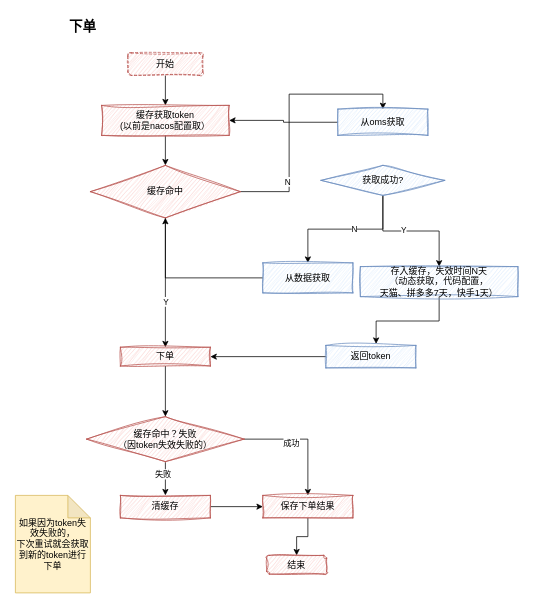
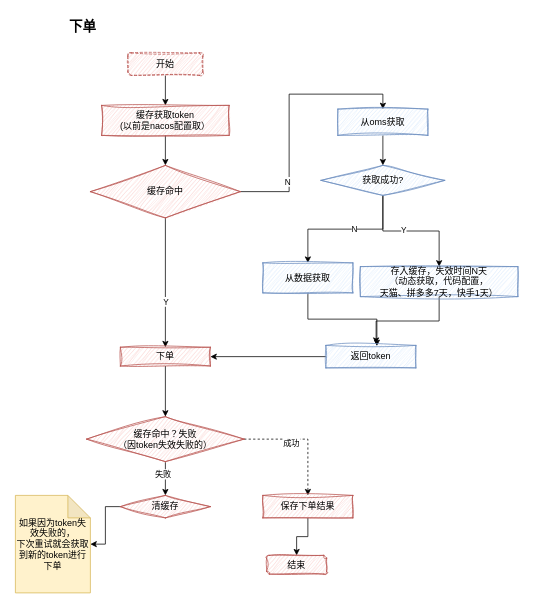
  <mxCell id="0" />
  <mxCell id="1" parent="0" />
  <mxCell id="2" value="&lt;b&gt;&lt;font style=&quot;font-size: 18px;&quot;&gt;下单&lt;/font&gt;&lt;/b&gt;" style="text;html=1;strokeColor=none;fillColor=none;align=center;verticalAlign=middle;whiteSpace=wrap;rounded=0;" parent="1" vertex="1"><mxGeometry x="80" y="20" width="60" height="30" as="geometry" /></mxCell>
  <mxCell id="3" style="edgeStyle=orthogonalEdgeStyle;rounded=0;orthogonalLoop=1;jettySize=auto;html=1;" parent="1" source="4" target="6" edge="1"><mxGeometry relative="1" as="geometry" /></mxCell>
  <mxCell id="4" value="开始" style="rounded=1;whiteSpace=wrap;html=1;sketch=1;curveFitting=1;jiggle=2;fillColor=#f8cecc;strokeColor=#b85450;dashed=1;" parent="1" vertex="1"><mxGeometry x="170" y="70" width="100" height="30" as="geometry" /></mxCell>
  <mxCell id="5" value="" style="edgeStyle=orthogonalEdgeStyle;rounded=0;orthogonalLoop=1;jettySize=auto;html=1;" parent="1" source="6" target="11" edge="1"><mxGeometry relative="1" as="geometry" /></mxCell>
  <mxCell id="6" value="缓存获取token&lt;br&gt;(以前是nacos配置取）" style="rounded=0;whiteSpace=wrap;html=1;sketch=1;curveFitting=1;jiggle=2;fillColor=#f8cecc;strokeColor=#b85450;" parent="1" vertex="1"><mxGeometry x="135" y="140" width="170" height="40" as="geometry" /></mxCell>
  <mxCell id="7" value="" style="edgeStyle=orthogonalEdgeStyle;rounded=0;orthogonalLoop=1;jettySize=auto;html=1;" parent="1" source="11" target="13" edge="1"><mxGeometry relative="1" as="geometry" /></mxCell>
  <mxCell id="8" value="Y" style="edgeLabel;html=1;align=center;verticalAlign=middle;resizable=0;points=[];" parent="7" vertex="1" connectable="0"><mxGeometry x="0.287" relative="1" as="geometry"><mxPoint as="offset" /></mxGeometry></mxCell>
  <mxCell id="9" style="edgeStyle=orthogonalEdgeStyle;rounded=0;orthogonalLoop=1;jettySize=auto;html=1;entryX=0.5;entryY=0;entryDx=0;entryDy=0;" parent="1" source="11" target="23" edge="1"><mxGeometry relative="1" as="geometry" /></mxCell>
  <mxCell id="10" value="N" style="edgeLabel;html=1;align=center;verticalAlign=middle;resizable=0;points=[];" parent="9" vertex="1" connectable="0"><mxGeometry x="-0.535" y="3" relative="1" as="geometry"><mxPoint as="offset" /></mxGeometry></mxCell>
  <mxCell id="11" value="缓存命中" style="rhombus;whiteSpace=wrap;html=1;rounded=0;fillColor=#f8cecc;strokeColor=#b85450;sketch=1;curveFitting=1;jiggle=2;" parent="1" vertex="1"><mxGeometry x="120" y="220" width="200" height="70" as="geometry" /></mxCell>
  <mxCell id="12" value="" style="edgeStyle=orthogonalEdgeStyle;rounded=0;orthogonalLoop=1;jettySize=auto;html=1;" parent="1" source="13" target="19" edge="1"><mxGeometry relative="1" as="geometry" /></mxCell>
  <mxCell id="13" value="下单" style="whiteSpace=wrap;html=1;rounded=0;fillColor=#f8cecc;strokeColor=#b85450;shadow=0;sketch=1;curveFitting=1;jiggle=2;" parent="1" vertex="1"><mxGeometry x="160" y="462.5" width="120" height="25" as="geometry" /></mxCell>
  <mxCell id="14" value="" style="edgeStyle=orthogonalEdgeStyle;rounded=0;orthogonalLoop=1;jettySize=auto;html=1;" parent="1" source="19" target="21" edge="1"><mxGeometry relative="1" as="geometry" /></mxCell>
  <mxCell id="15" value="N" style="edgeLabel;html=1;align=center;verticalAlign=middle;resizable=0;points=[];" parent="14" vertex="1" connectable="0"><mxGeometry x="-0.269" relative="1" as="geometry"><mxPoint as="offset" /></mxGeometry></mxCell>
  <mxCell id="16" value="失败" style="edgeLabel;html=1;align=center;verticalAlign=middle;resizable=0;points=[];" parent="14" vertex="1" connectable="0"><mxGeometry x="-0.272" y="-4" relative="1" as="geometry"><mxPoint as="offset" /></mxGeometry></mxCell>
- <mxCell id="17" style="edgeStyle=orthogonalEdgeStyle;rounded=0;orthogonalLoop=1;jettySize=auto;html=1;entryX=0.5;entryY=0;entryDx=0;entryDy=0;" parent="1" source="19" target="36" edge="1"><mxGeometry relative="1" as="geometry" /></mxCell>
+ <mxCell id="17" style="edgeStyle=orthogonalEdgeStyle;rounded=0;orthogonalLoop=1;jettySize=auto;html=1;entryX=0.5;entryY=0;entryDx=0;entryDy=0;dashed=1;" parent="1" source="19" target="36" edge="1"><mxGeometry relative="1" as="geometry" /></mxCell>
  <mxCell id="18" value="成功" style="edgeLabel;html=1;align=center;verticalAlign=middle;resizable=0;points=[];" parent="17" vertex="1" connectable="0"><mxGeometry x="-0.225" y="-4" relative="1" as="geometry"><mxPoint as="offset" /></mxGeometry></mxCell>
  <mxCell id="19" value="缓存命中？失败&lt;br&gt;（因token失效失败的）" style="rhombus;whiteSpace=wrap;html=1;rounded=0;sketch=1;curveFitting=1;jiggle=2;fillColor=#f8cecc;strokeColor=#b85450;" parent="1" vertex="1"><mxGeometry x="115" y="555" width="210" height="60" as="geometry" /></mxCell>
- <mxCell id="20" style="edgeStyle=orthogonalEdgeStyle;rounded=0;orthogonalLoop=1;jettySize=auto;html=1;entryX=0;entryY=0.5;entryDx=0;entryDy=0;" parent="1" source="21" target="36" edge="1"><mxGeometry relative="1" as="geometry"><mxPoint x="340" y="675" as="targetPoint" /></mxGeometry></mxCell>
- <mxCell id="21" value="清缓存" style="whiteSpace=wrap;html=1;rounded=0;sketch=1;curveFitting=1;jiggle=2;fillColor=#f8cecc;strokeColor=#b85450;" parent="1" vertex="1"><mxGeometry x="160" y="660" width="120" height="30" as="geometry" /></mxCell>
- <mxCell id="22" value="" style="edgeStyle=orthogonalEdgeStyle;rounded=0;orthogonalLoop=1;jettySize=auto;html=1;" parent="1" source="23" target="6" edge="1"><mxGeometry relative="1" as="geometry" /></mxCell>
+ <mxCell id="20" style="edgeStyle=orthogonalEdgeStyle;rounded=0;orthogonalLoop=1;jettySize=auto;html=1;" parent="1" source="21" target="37" edge="1"><mxGeometry relative="1" as="geometry"><mxPoint x="340" y="675" as="targetPoint" /></mxGeometry></mxCell>
+ <mxCell id="21" value="清缓存" style="rhombus;whiteSpace=wrap;html=1;sketch=1;curveFitting=1;jiggle=2;fillColor=#f8cecc;strokeColor=#b85450;" parent="1" vertex="1"><mxGeometry x="160" y="660" width="120" height="30" as="geometry" /></mxCell>
+ <mxCell id="22" value="" style="edgeStyle=orthogonalEdgeStyle;rounded=0;orthogonalLoop=1;jettySize=auto;html=1;" parent="1" source="23" target="28" edge="1"><mxGeometry relative="1" as="geometry" /></mxCell>
  <mxCell id="23" value="从oms获取" style="whiteSpace=wrap;html=1;rounded=0;sketch=1;curveFitting=1;jiggle=2;fillColor=#dae8fc;strokeColor=#6c8ebf;" parent="1" vertex="1"><mxGeometry x="450" y="145" width="120" height="35" as="geometry" /></mxCell>
  <mxCell id="24" value="" style="edgeStyle=orthogonalEdgeStyle;rounded=0;orthogonalLoop=1;jettySize=auto;html=1;" parent="1" source="28" target="30" edge="1"><mxGeometry relative="1" as="geometry" /></mxCell>
  <mxCell id="25" value="N" style="edgeLabel;html=1;align=center;verticalAlign=middle;resizable=0;points=[];" parent="24" vertex="1" connectable="0"><mxGeometry x="-0.116" y="-1" relative="1" as="geometry"><mxPoint as="offset" /></mxGeometry></mxCell>
  <mxCell id="26" value="" style="edgeStyle=orthogonalEdgeStyle;rounded=0;orthogonalLoop=1;jettySize=auto;html=1;exitX=0.5;exitY=1;exitDx=0;exitDy=0;" parent="1" source="28" target="32" edge="1"><mxGeometry relative="1" as="geometry" /></mxCell>
  <mxCell id="27" value="Y" style="edgeLabel;html=1;align=center;verticalAlign=middle;resizable=0;points=[];" parent="26" vertex="1" connectable="0"><mxGeometry x="-0.122" y="1" relative="1" as="geometry"><mxPoint as="offset" /></mxGeometry></mxCell>
  <mxCell id="28" value="获取成功?" style="rhombus;whiteSpace=wrap;html=1;rounded=0;sketch=1;curveFitting=1;jiggle=2;fillColor=#dae8fc;strokeColor=#6c8ebf;" parent="1" vertex="1"><mxGeometry x="427.5" y="220" width="165" height="40" as="geometry" /></mxCell>
- <mxCell id="29" style="edgeStyle=orthogonalEdgeStyle;rounded=0;orthogonalLoop=1;jettySize=auto;html=1;" parent="1" source="30" target="11" edge="1"><mxGeometry relative="1" as="geometry" /></mxCell>
+ <mxCell id="29" style="edgeStyle=orthogonalEdgeStyle;rounded=0;orthogonalLoop=1;jettySize=auto;html=1;entryX=0.567;entryY=0.033;entryDx=0;entryDy=0;entryPerimeter=0;" parent="1" source="30" target="34" edge="1"><mxGeometry relative="1" as="geometry" /></mxCell>
  <mxCell id="30" value="从数据获取" style="whiteSpace=wrap;html=1;rounded=0;fillColor=#dae8fc;strokeColor=#6c8ebf;sketch=1;curveFitting=1;jiggle=2;" parent="1" vertex="1"><mxGeometry x="350" y="350" width="120" height="40" as="geometry" /></mxCell>
  <mxCell id="31" style="edgeStyle=orthogonalEdgeStyle;rounded=0;orthogonalLoop=1;jettySize=auto;html=1;entryX=0.558;entryY=-0.067;entryDx=0;entryDy=0;entryPerimeter=0;" parent="1" source="32" target="34" edge="1"><mxGeometry relative="1" as="geometry" /></mxCell>
  <mxCell id="32" value="存入缓存，失效时间N天&lt;br&gt;（动态获取，代码配置，&lt;br&gt;天猫、拼多多7天，快手1天）" style="whiteSpace=wrap;html=1;rounded=0;shadow=0;sketch=1;curveFitting=1;jiggle=2;fillColor=#dae8fc;strokeColor=#6c8ebf;" parent="1" vertex="1"><mxGeometry x="480" y="355" width="210" height="40" as="geometry" /></mxCell>
  <mxCell id="33" style="edgeStyle=orthogonalEdgeStyle;rounded=0;orthogonalLoop=1;jettySize=auto;html=1;entryX=1;entryY=0.5;entryDx=0;entryDy=0;" parent="1" source="34" target="13" edge="1"><mxGeometry relative="1" as="geometry" /></mxCell>
  <mxCell id="34" value="返回token" style="whiteSpace=wrap;html=1;rounded=0;fillColor=#dae8fc;strokeColor=#6c8ebf;sketch=1;curveFitting=1;jiggle=2;" parent="1" vertex="1"><mxGeometry x="434" y="460" width="120" height="30" as="geometry" /></mxCell>
  <mxCell id="35" style="edgeStyle=orthogonalEdgeStyle;rounded=0;orthogonalLoop=1;jettySize=auto;html=1;entryX=0.5;entryY=0;entryDx=0;entryDy=0;" parent="1" source="36" target="38" edge="1"><mxGeometry relative="1" as="geometry" /></mxCell>
  <mxCell id="36" value="保存下单结果" style="whiteSpace=wrap;html=1;rounded=0;sketch=1;curveFitting=1;jiggle=2;fillColor=#f8cecc;strokeColor=#b85450;" parent="1" vertex="1"><mxGeometry x="350" y="660" width="120" height="30" as="geometry" /></mxCell>
  <mxCell id="37" value="如果因为token失效失败的，&lt;br&gt;下次重试就会获取到新的token进行下单" style="shape=note;whiteSpace=wrap;html=1;backgroundOutline=1;darkOpacity=0.05;fillColor=#fff2cc;strokeColor=#d6b656;" parent="1" vertex="1"><mxGeometry x="20" y="660" width="100" height="130" as="geometry" /></mxCell>
  <mxCell id="38" value="结束" style="rounded=1;whiteSpace=wrap;html=1;fillColor=#f8cecc;strokeColor=#b85450;sketch=1;curveFitting=1;jiggle=2;glass=0;" parent="1" vertex="1"><mxGeometry x="355" y="740" width="80" height="25" as="geometry" /></mxCell>
